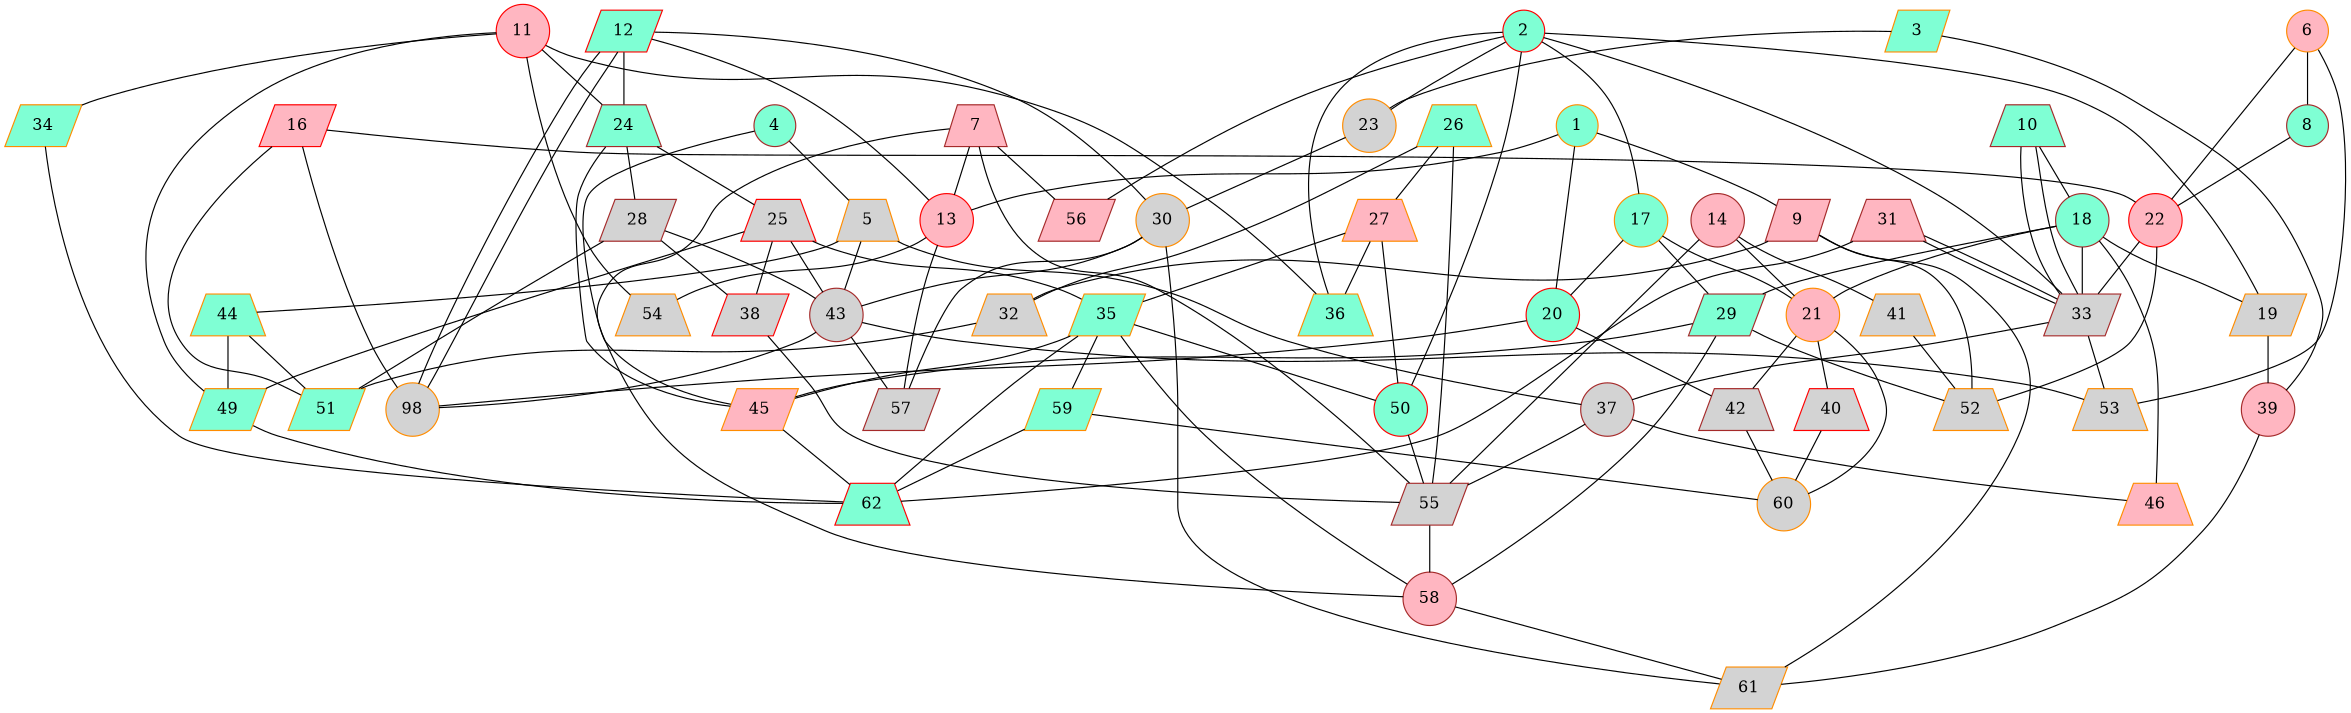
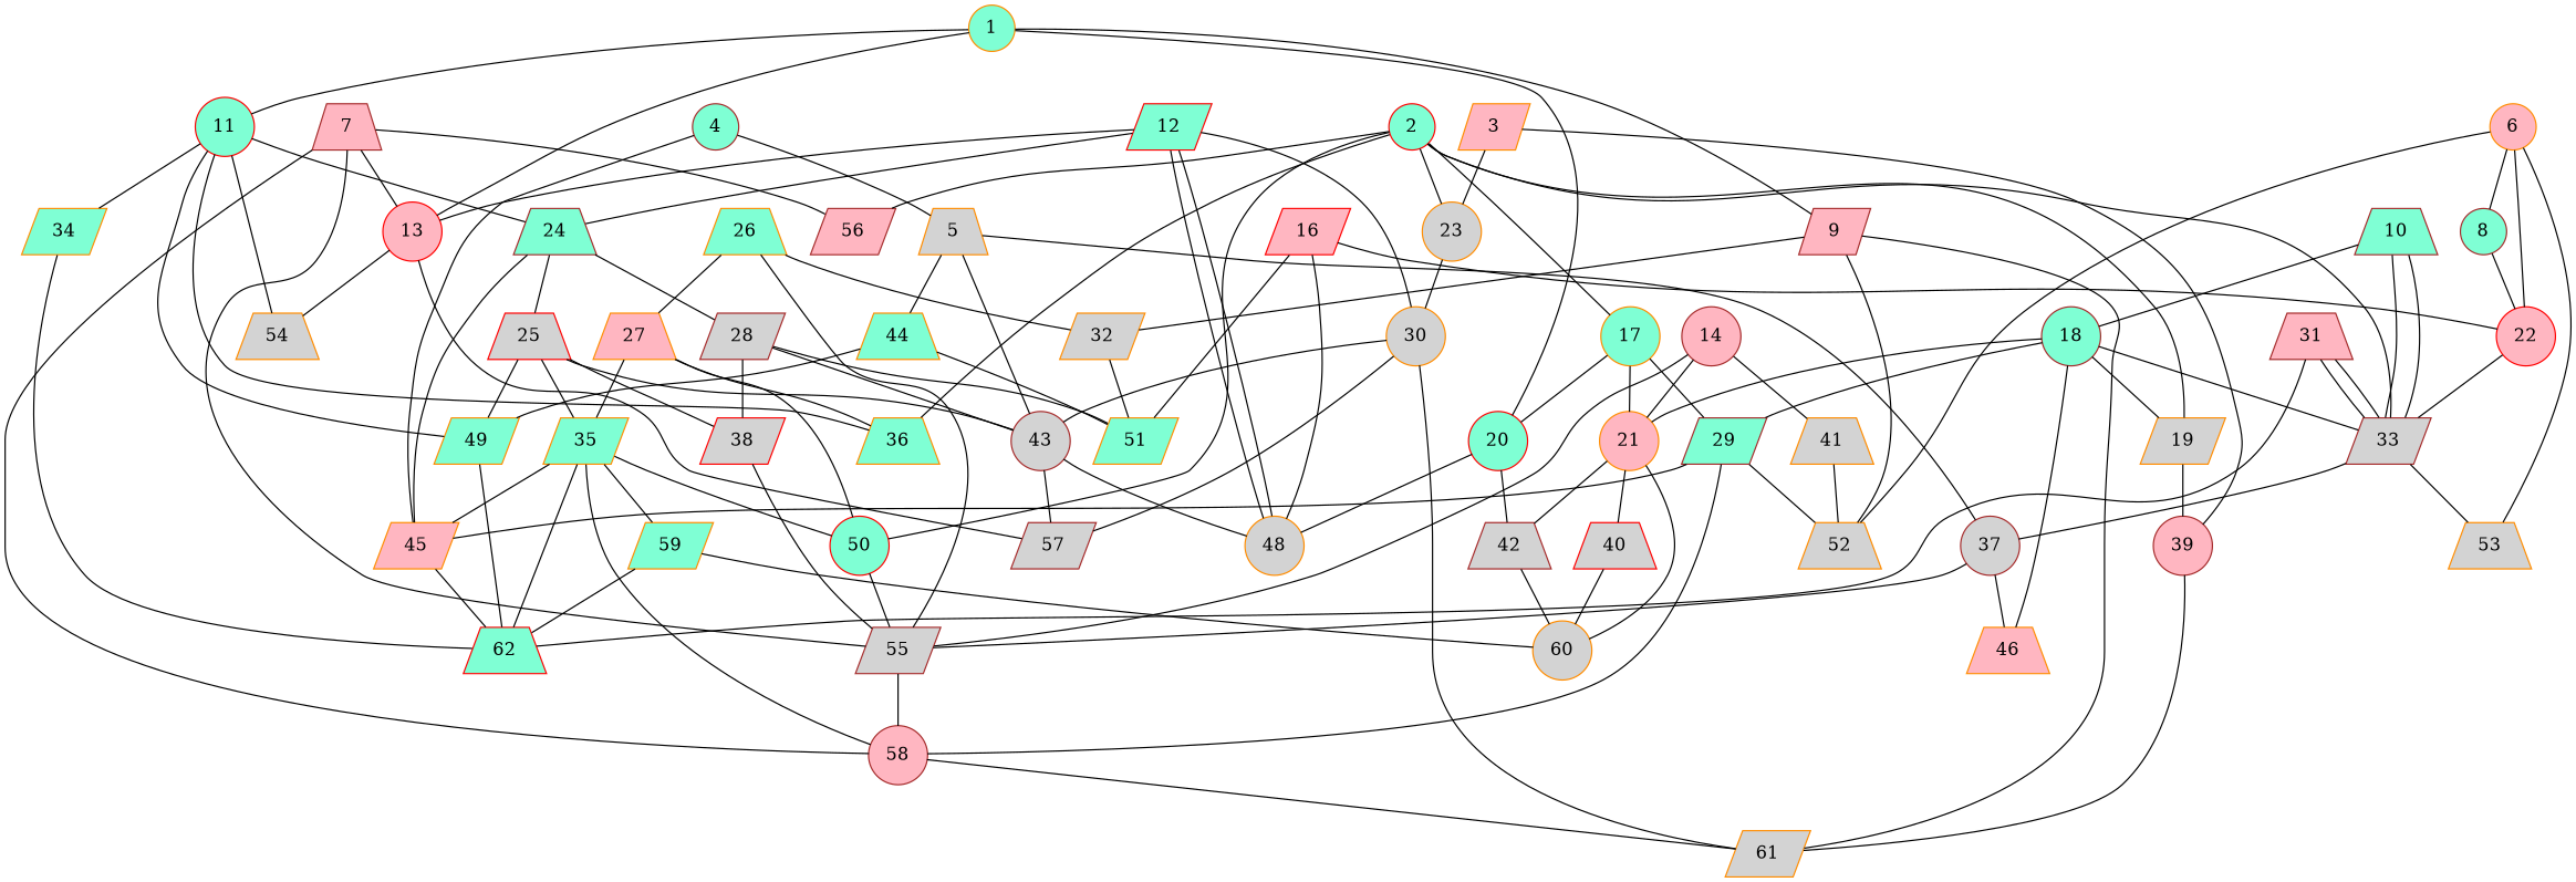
  graph {
    node [color=darkorange fillcolor=aquamarine shape=circle style=filled]
    1
    9 [color=brown fillcolor=lightpink shape=parallelogram]
-   11 [color=red fillcolor=lightpink]
+   11 [color=red]
    13 [color=red fillcolor=lightpink]
    20 [color=red]
    52 [fillcolor=lightgrey shape=trapezium]
-   32 [fillcolor=lightgrey shape=trapezium]
+   32 [fillcolor=lightgrey shape=parallelogram]
    61 [fillcolor=lightgrey shape=parallelogram]
    36 [shape=trapezium]
    24 [color=brown shape=trapezium]
    34 [shape=parallelogram]
    49 [shape=parallelogram]
    54 [fillcolor=lightgrey shape=trapezium]
    57 [color=brown fillcolor=lightgrey shape=parallelogram]
-   48 [fillcolor=lightgrey label=98]
+   48 [fillcolor=lightgrey]
    42 [color=brown fillcolor=lightgrey shape=trapezium]
    2 [color=red]
    17
    19 [fillcolor=lightgrey shape=parallelogram]
    23 [fillcolor=lightgrey]
    33 [color=brown fillcolor=lightgrey shape=parallelogram]
    50 [color=red]
    56 [color=brown fillcolor=lightpink shape=parallelogram]
    21 [fillcolor=lightpink]
    29 [color=brown shape=parallelogram]
    39 [color=brown fillcolor=lightpink]
    30 [fillcolor=lightgrey]
    37 [color=brown fillcolor=lightgrey]
    53 [fillcolor=lightgrey shape=trapezium]
    55 [color=brown fillcolor=lightgrey shape=parallelogram]
-   3 [shape=parallelogram]
+   3 [fillcolor=lightpink shape=parallelogram]
    4 [color=brown]
    5 [fillcolor=lightgrey shape=trapezium]
    45 [fillcolor=lightpink shape=parallelogram]
    43 [color=brown fillcolor=lightgrey]
    44 [shape=trapezium]
    62 [color=red shape=trapezium]
    46 [fillcolor=lightpink shape=trapezium]
    51 [shape=parallelogram]
    6 [fillcolor=lightpink]
    8 [color=brown]
    22 [color=red fillcolor=lightpink]
    7 [color=brown fillcolor=lightpink shape=trapezium]
    58 [color=brown fillcolor=lightpink]
    10 [color=brown shape=trapezium]
    18 [color=brown]
    25 [color=red fillcolor=lightgrey shape=trapezium]
    28 [color=brown fillcolor=lightgrey shape=parallelogram]
    12 [color=red shape=parallelogram]
    14 [color=brown fillcolor=lightpink]
    41 [fillcolor=lightgrey shape=trapezium]
    60 [fillcolor=lightgrey]
    40 [color=red fillcolor=lightgrey shape=trapezium]
    16 [color=red fillcolor=lightpink shape=parallelogram]
    35 [shape=parallelogram]
    38 [color=red fillcolor=lightgrey shape=parallelogram]
    59 [shape=parallelogram]
    26 [shape=trapezium]
    27 [fillcolor=lightpink shape=trapezium]
    31 [color=brown fillcolor=lightpink shape=trapezium]
    1 -- 9
+   1 -- 11
    1 -- 13
    1 -- 20
    9 -- 52
    9 -- 32
    9 -- 61
    11 -- 36
    11 -- 24
    11 -- 34
    11 -- 49
    11 -- 54
    13 -- 54
    13 -- 57
    20 -- 48
    20 -- 42
    32 -- 51
    24 -- 45
    24 -- 25
    24 -- 28
    34 -- 62
    49 -- 62
    42 -- 60
    2 -- 36
    2 -- 17
    2 -- 19
    2 -- 23
    2 -- 33
    2 -- 50
    2 -- 56
    17 -- 20
    17 -- 21
    17 -- 29
    19 -- 39
    23 -- 30
    33 -- 37
    33 -- 53
    50 -- 55
    21 -- 42
    21 -- 60
    21 -- 40
    29 -- 52
    29 -- 45
    29 -- 58
    39 -- 61
    30 -- 61
    30 -- 57
    30 -- 43
    37 -- 55
    37 -- 46
    55 -- 58
    3 -- 23
    3 -- 39
    4 -- 5
    4 -- 45
    5 -- 37
    5 -- 43
    5 -- 44
    45 -- 62
    43 -- 57
    43 -- 48
-   43 -- 53
    44 -- 49
    44 -- 51
-   22 -- 52
+   6 -- 52
    6 -- 53
    6 -- 8
    6 -- 22
    8 -- 22
    22 -- 33
    7 -- 13
    7 -- 56
    7 -- 55
    7 -- 58
    58 -- 61
    10 -- 33
    10 -- 33
    10 -- 18
    18 -- 19
    18 -- 33
    18 -- 21
    18 -- 29
    18 -- 46
    25 -- 49
    25 -- 43
    25 -- 35
    25 -- 38
    28 -- 43
    28 -- 51
    28 -- 38
    12 -- 13
    12 -- 24
    12 -- 48
    12 -- 48
    12 -- 30
    14 -- 21
    14 -- 55
    14 -- 41
    41 -- 52
    40 -- 60
    16 -- 48
    16 -- 51
    16 -- 22
    35 -- 50
    35 -- 45
    35 -- 62
    35 -- 58
    35 -- 59
    38 -- 55
    59 -- 62
    59 -- 60
    26 -- 32
    26 -- 55
    26 -- 27
    27 -- 36
    27 -- 50
    27 -- 35
    31 -- 33
    31 -- 33
    31 -- 62
  }
